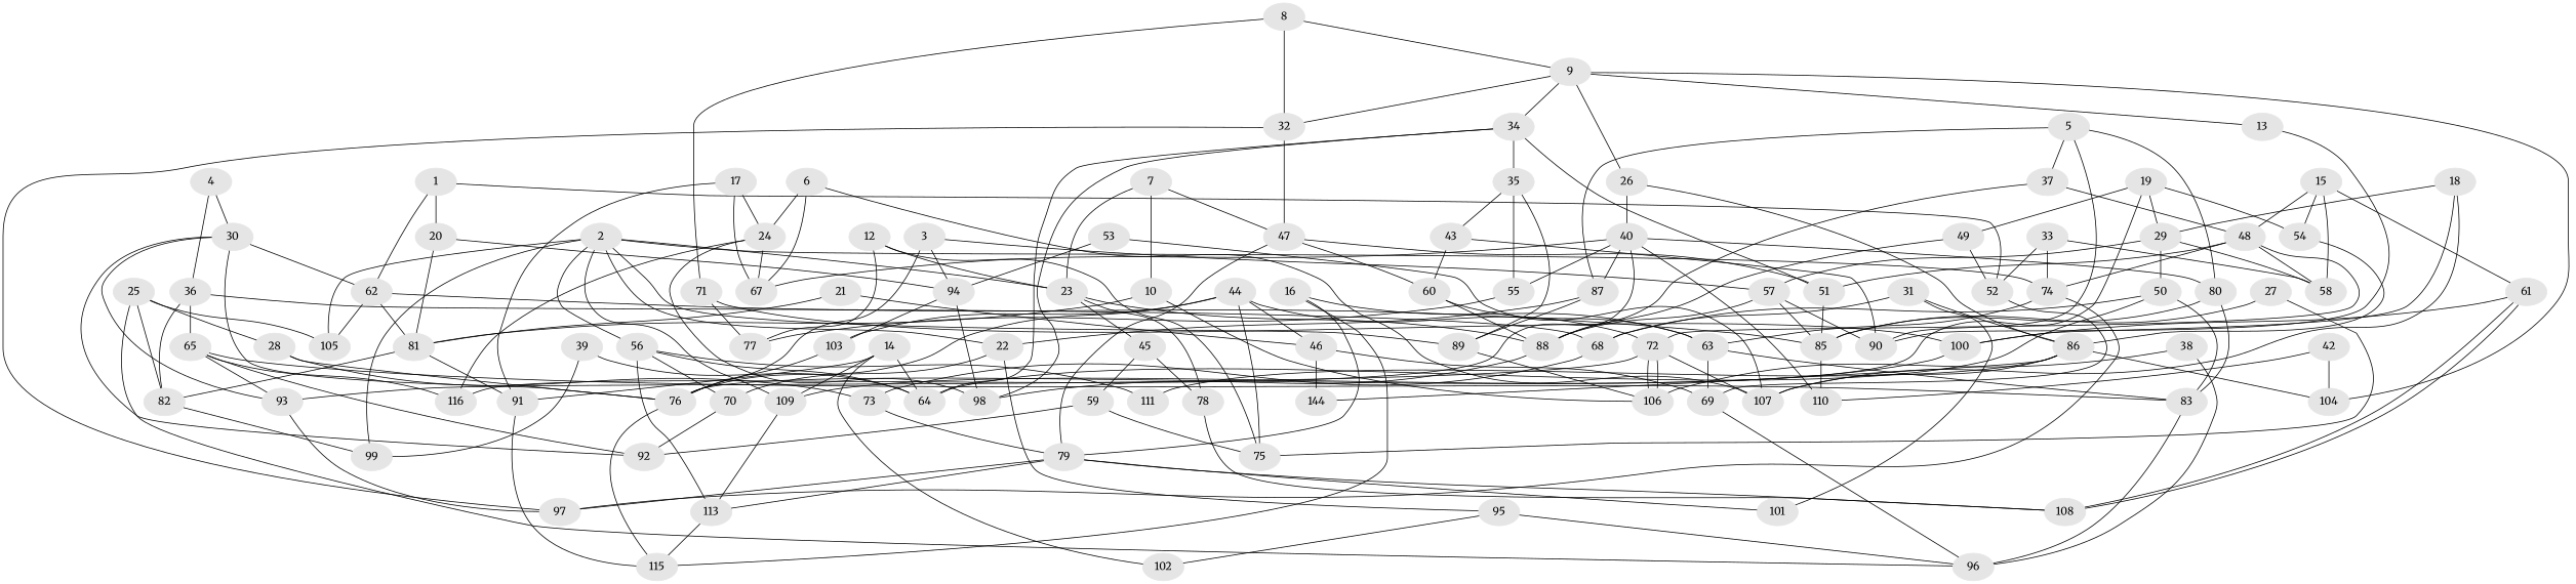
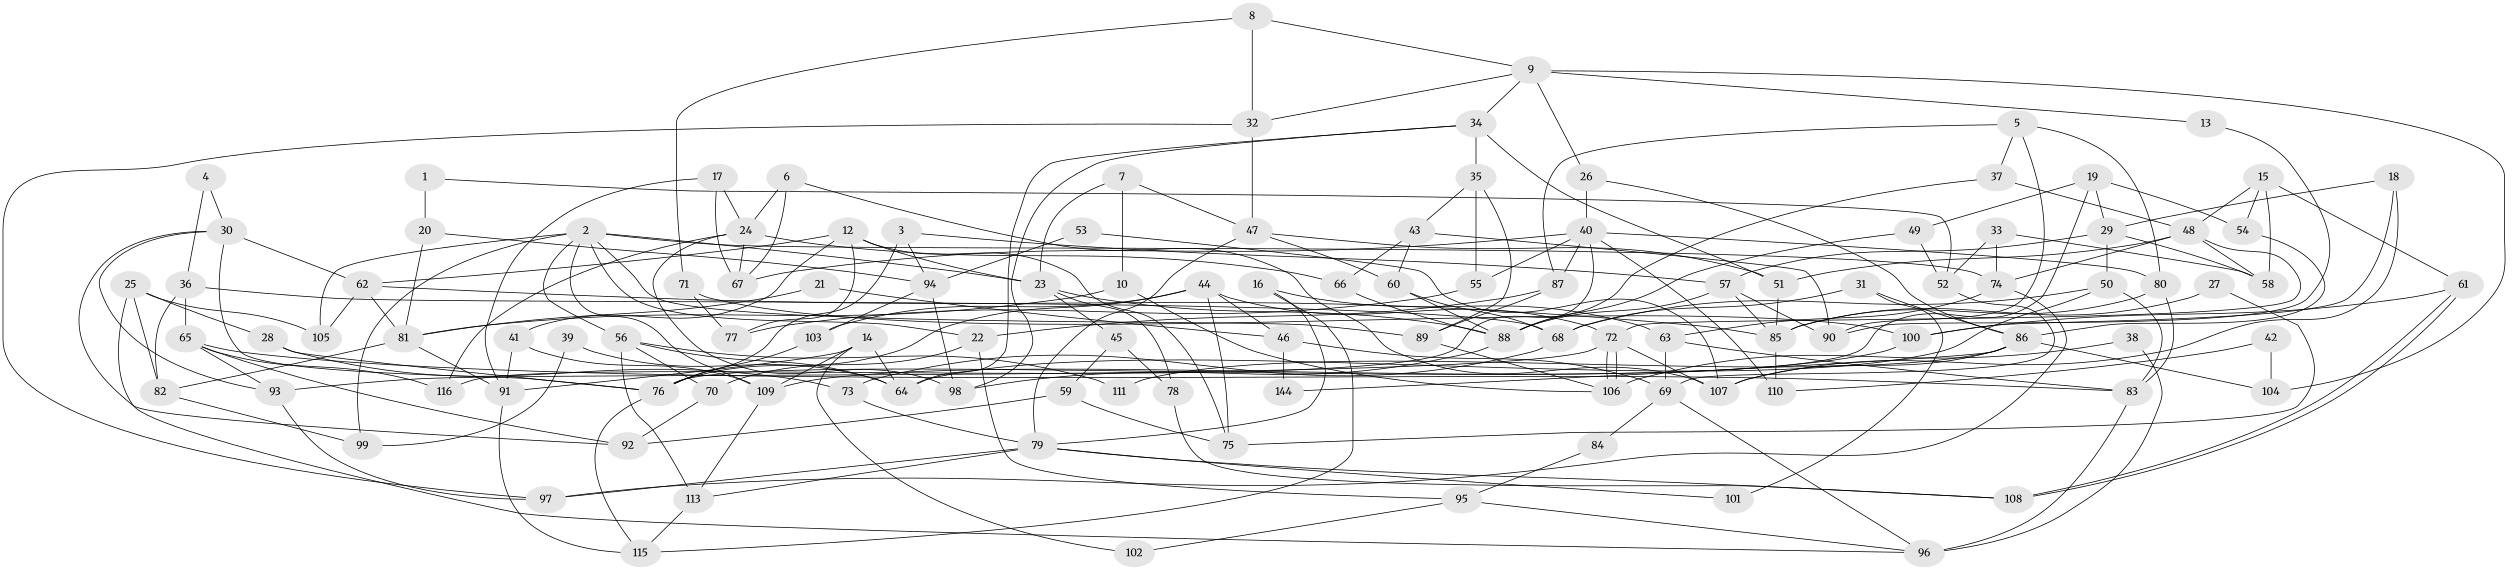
  graph {
    fontname=Merriweather
    node [color=gray90 fontname=Merriweather style=filled]
    edge [fontname=Merriweather]
    1
    20
    52
    62
    94
    81
    69
    105
    85
    2
    22
    23
    56
    74
    89
    99
    109
    70
    95
    45
    78
    88
    64
    111
    113
    63
    97
    106
    3
    57
    76
    90
    115
    98
    103
    4
    30
    36
    92
    93
    82
    68
    65
    5
    37
    80
    87
    48
    83
    6
    24
    67
    107
+   66
    116
    7
    10
    47
    79
    51
    60
    8
    9
    32
    71
    13
    26
    34
    104
    77
    100
    40
    86
    35
    91
    12
+   41
    75
    14
    102
    15
    54
    61
    58
    72
    108
    16
    101
    17
    18
    29
    50
    19
    49
    21
    46
    n97 [label=144]
    96
    59
    25
    28
    73
    55
    110
    27
    31
    33
    43
    38
    39
    42
    44
+   84
    53
    1 -- 20
    1 -- 52
-   1 -- 62
+   12 -- 62
    20 -- 94
    20 -- 81
    52 -- 69
    62 -- 81
    62 -- 105
    62 -- 85
    94 -- 98
    94 -- 103
    81 -- 82
    81 -- 91
    69 -- 96
+   69 -- 84
    85 -- 110
    2 -- 105
    2 -- 22
    2 -- 23
    2 -- 56
    2 -- 74
    2 -- 89
    2 -- 99
    2 -- 109
    22 -- 70
    22 -- 95
    23 -- 45
    23 -- 78
    23 -- 88
    56 -- 70
    56 -- 64
    56 -- 111
    56 -- 113
    74 -- 63
    74 -- 97
    89 -- 106
    109 -- 113
    70 -- 92
    95 -- 102
    95 -- 96
    45 -- 78
    45 -- 59
    78 -- 108
    88 -- 98
    113 -- 115
    63 -- 69
    63 -- 83
    3 -- 94
    3 -- 57
    3 -- 76
    57 -- 85
    57 -- 88
    57 -- 90
    76 -- 115
    103 -- 76
    4 -- 30
    4 -- 36
    30 -- 62
    30 -- 76
    30 -- 92
    30 -- 93
    36 -- 82
    36 -- 68
    36 -- 65
    93 -- 97
    82 -- 99
    68 -- 73
    65 -- 92
    65 -- 93
    65 -- 83
    65 -- 116
    5 -- 90
    5 -- 37
    5 -- 80
    5 -- 87
    37 -- 88
    37 -- 48
    80 -- 85
    80 -- 83
    87 -- 22
    87 -- 89
    48 -- 74
    48 -- 51
    48 -- 58
    48 -- 72
    83 -- 96
    6 -- 24
    6 -- 67
    6 -- 107
    24 -- 98
    24 -- 67
+   24 -- 66
    24 -- 116
+   66 -- 88
    7 -- 23
    7 -- 10
    7 -- 47
    10 -- 81
    10 -- 106
    47 -- 79
    47 -- 51
    47 -- 60
    79 -- 113
    79 -- 97
    79 -- 108
    79 -- 101
    51 -- 85
    60 -- 88
-   60 -- 63
+   60 -- 68
    8 -- 9
    8 -- 32
    8 -- 71
    9 -- 32
    9 -- 13
    9 -- 26
    9 -- 34
    9 -- 104
    32 -- 97
    32 -- 47
    71 -- 77
    71 -- 100
    13 -- 90
    26 -- 40
    26 -- 86
    34 -- 64
    34 -- 98
    34 -- 51
    34 -- 35
    100 -- 109
    40 -- 80
    40 -- 87
    40 -- 67
    40 -- 116
    40 -- 55
    40 -- 110
    86 -- 111
    86 -- 107
    86 -- 104
    86 -- n97
    35 -- 89
    35 -- 55
    35 -- 43
    91 -- 115
    12 -- 23
    12 -- 77
+   12 -- 41
    12 -- 75
+   41 -- 109
+   41 -- 91
    14 -- 109
    14 -- 64
    14 -- 91
    14 -- 102
    15 -- 48
    15 -- 54
    15 -- 61
    15 -- 58
    54 -- 86
    61 -- 100
    61 -- 108
    61 -- 108
    72 -- 106
    72 -- 106
    72 -- 93
    72 -- 107
    16 -- 63
    16 -- 115
    16 -- 79
    17 -- 24
    17 -- 67
    17 -- 91
    18 -- 107
    18 -- 100
    18 -- 29
    29 -- 57
    29 -- 58
    29 -- 50
    50 -- 64
    50 -- 68
    50 -- 83
    19 -- 76
    19 -- 54
    19 -- 29
    19 -- 49
    49 -- 52
    49 -- 88
    21 -- 81
    21 -- 46
    46 -- 69
    46 -- n97
    59 -- 92
    59 -- 75
    25 -- 105
    25 -- 82
    25 -- 96
    25 -- 28
    28 -- 76
    28 -- 73
    73 -- 79
    55 -- 77
    27 -- 85
    27 -- 75
    31 -- 68
    31 -- 86
    31 -- 101
    33 -- 52
    33 -- 74
    33 -- 58
    43 -- 90
+   43 -- 66
    43 -- 60
    38 -- 106
    38 -- 96
    39 -- 99
    39 -- 64
    42 -- 104
    42 -- 110
    44 -- 76
    44 -- 103
    44 -- 75
    44 -- 72
    44 -- 46
+   84 -- 95
    53 -- 94
    53 -- 107
  }
